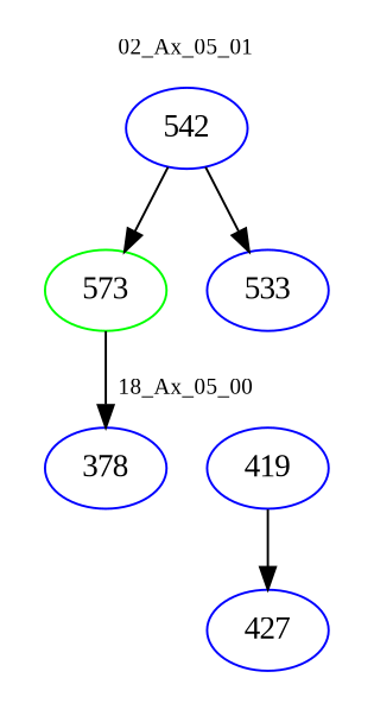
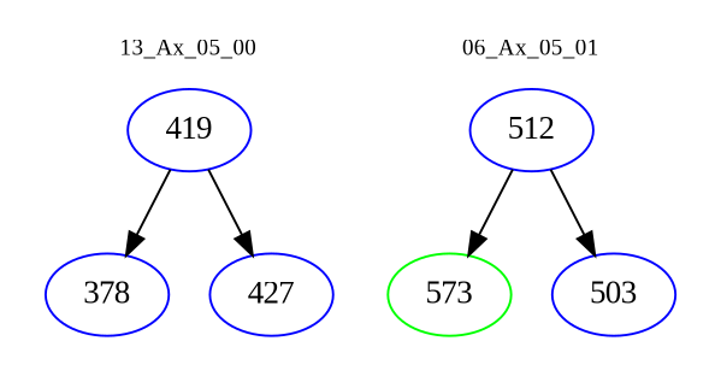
  digraph {
    fontname="Liberation Serif"
    node [color=blue fontname="Liberation Serif"]
    edge [color=black fontname="Liberation Serif"]
    n1 [label=419]
    n2 [label=378]
    n3 [label=427]
-   n4 [label=542]
+   n4 [label=512]
    n5 [color=green label=573]
-   n6 [label=533]
+   n6 [label=503]
    subgraph cluster_1 {
      color=white
      fontsize=10
-     label="18_Ax_05_00"
+     label="13_Ax_05_00"
      n1
      n2
      n3
    }
    subgraph cluster_2 {
      color=white
      fontsize=10
-     label="02_Ax_05_01"
+     label="06_Ax_05_01"
      n4
      n5
      n6
    }
-   n5 -> n2
+   n1 -> n2
    n1 -> n3
    n4 -> n5
    n4 -> n6
  }
